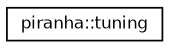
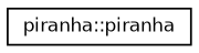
  digraph {
    rankdir=LR
-   n1 [color=black fillcolor=white fontname=Helvetica fontsize=10 height=0.2 label="piranha::tuning" shape=record style=filled width=0.4]
+   n1 [color=black fillcolor=white fontname=Helvetica fontsize=10 height=0.2 label="piranha::piranha" shape=record style=filled width=0.4]
  }
